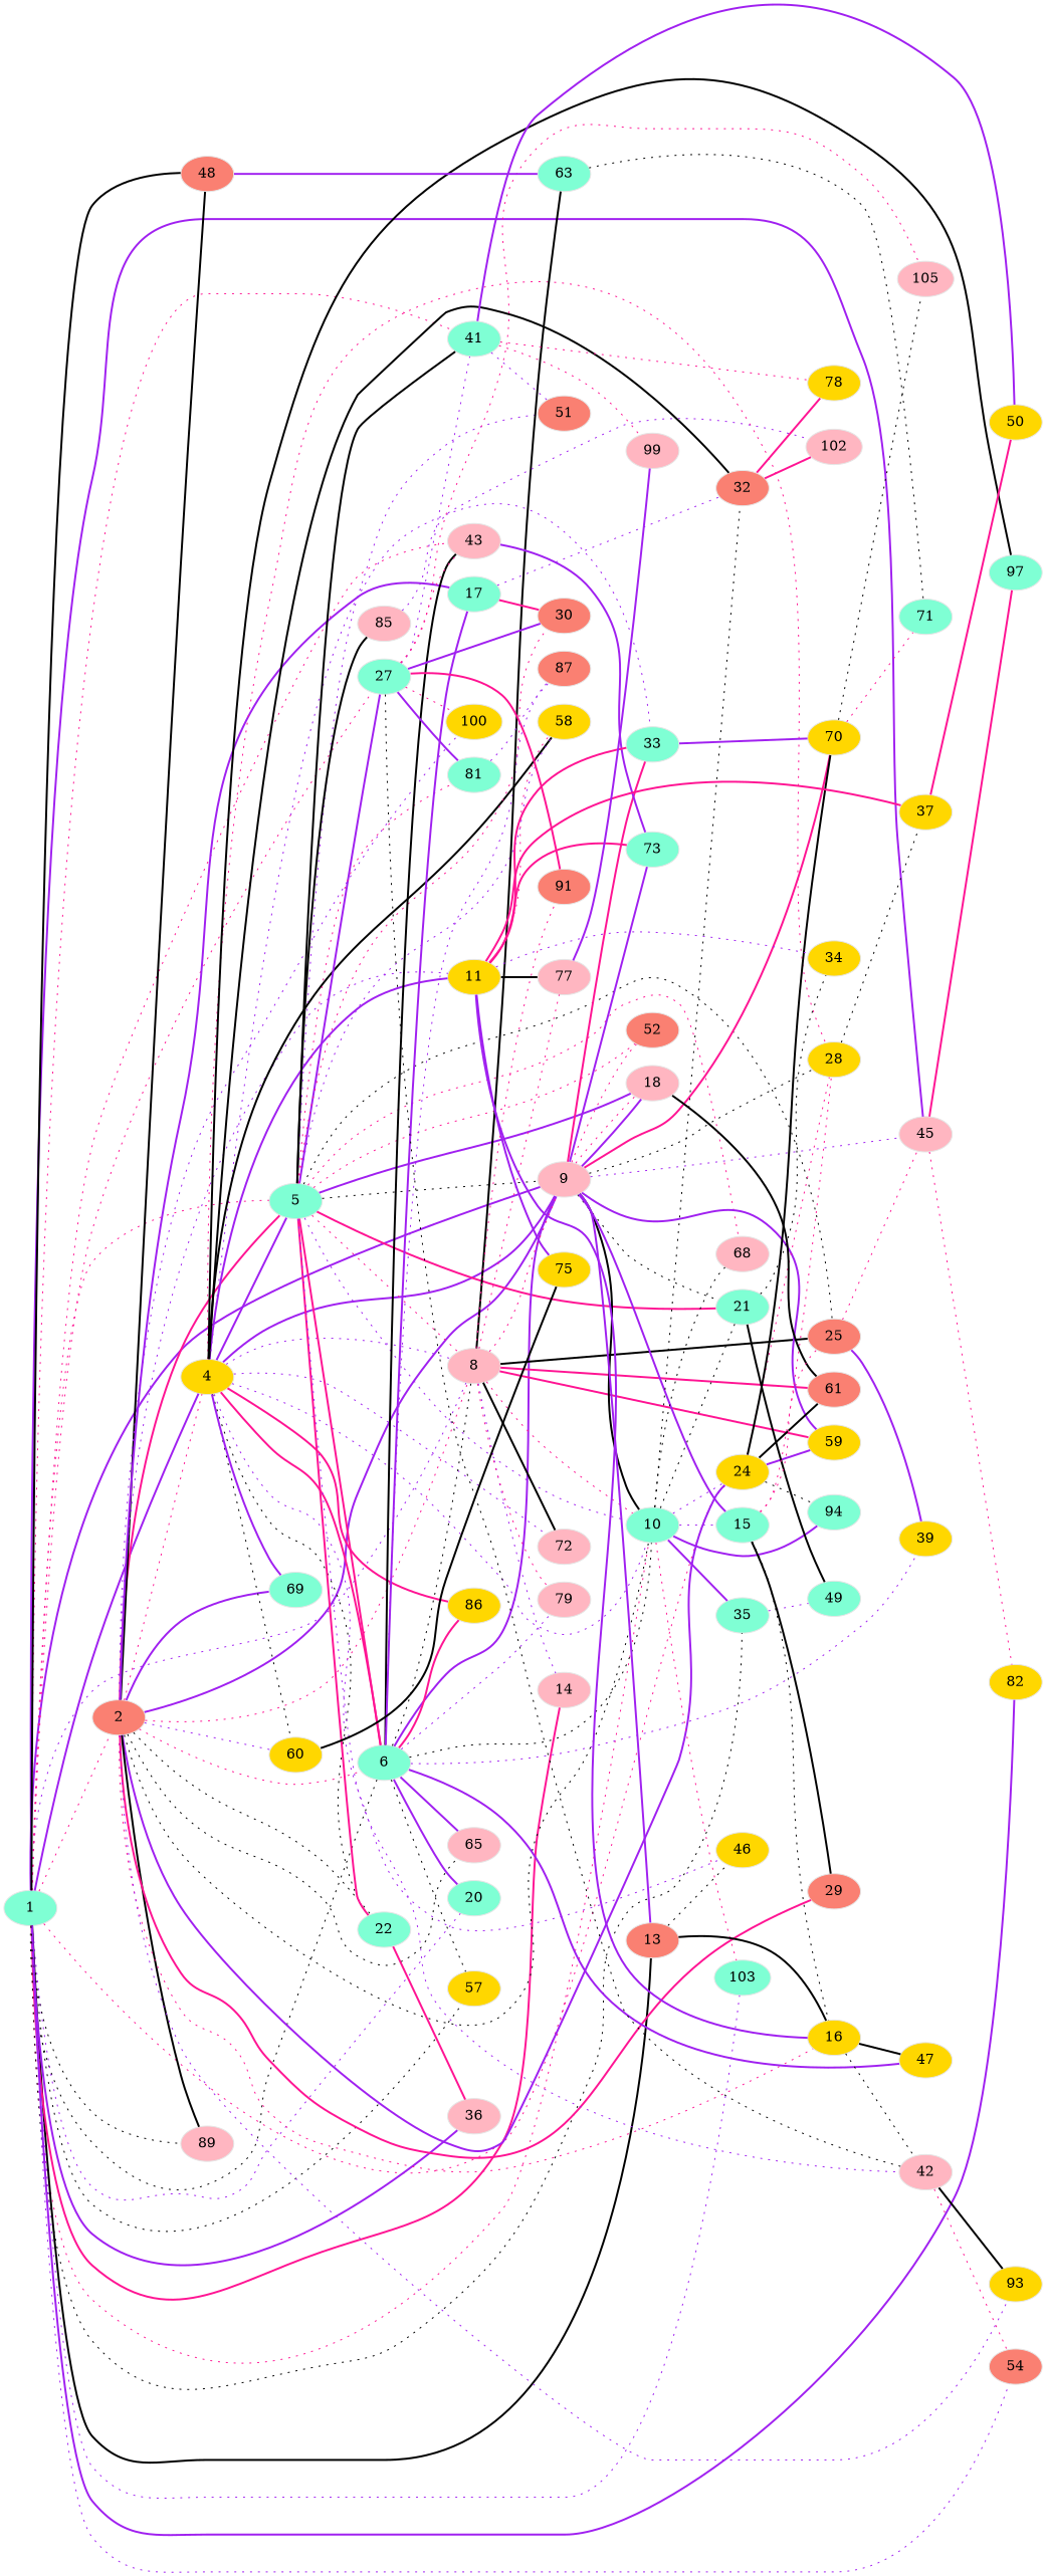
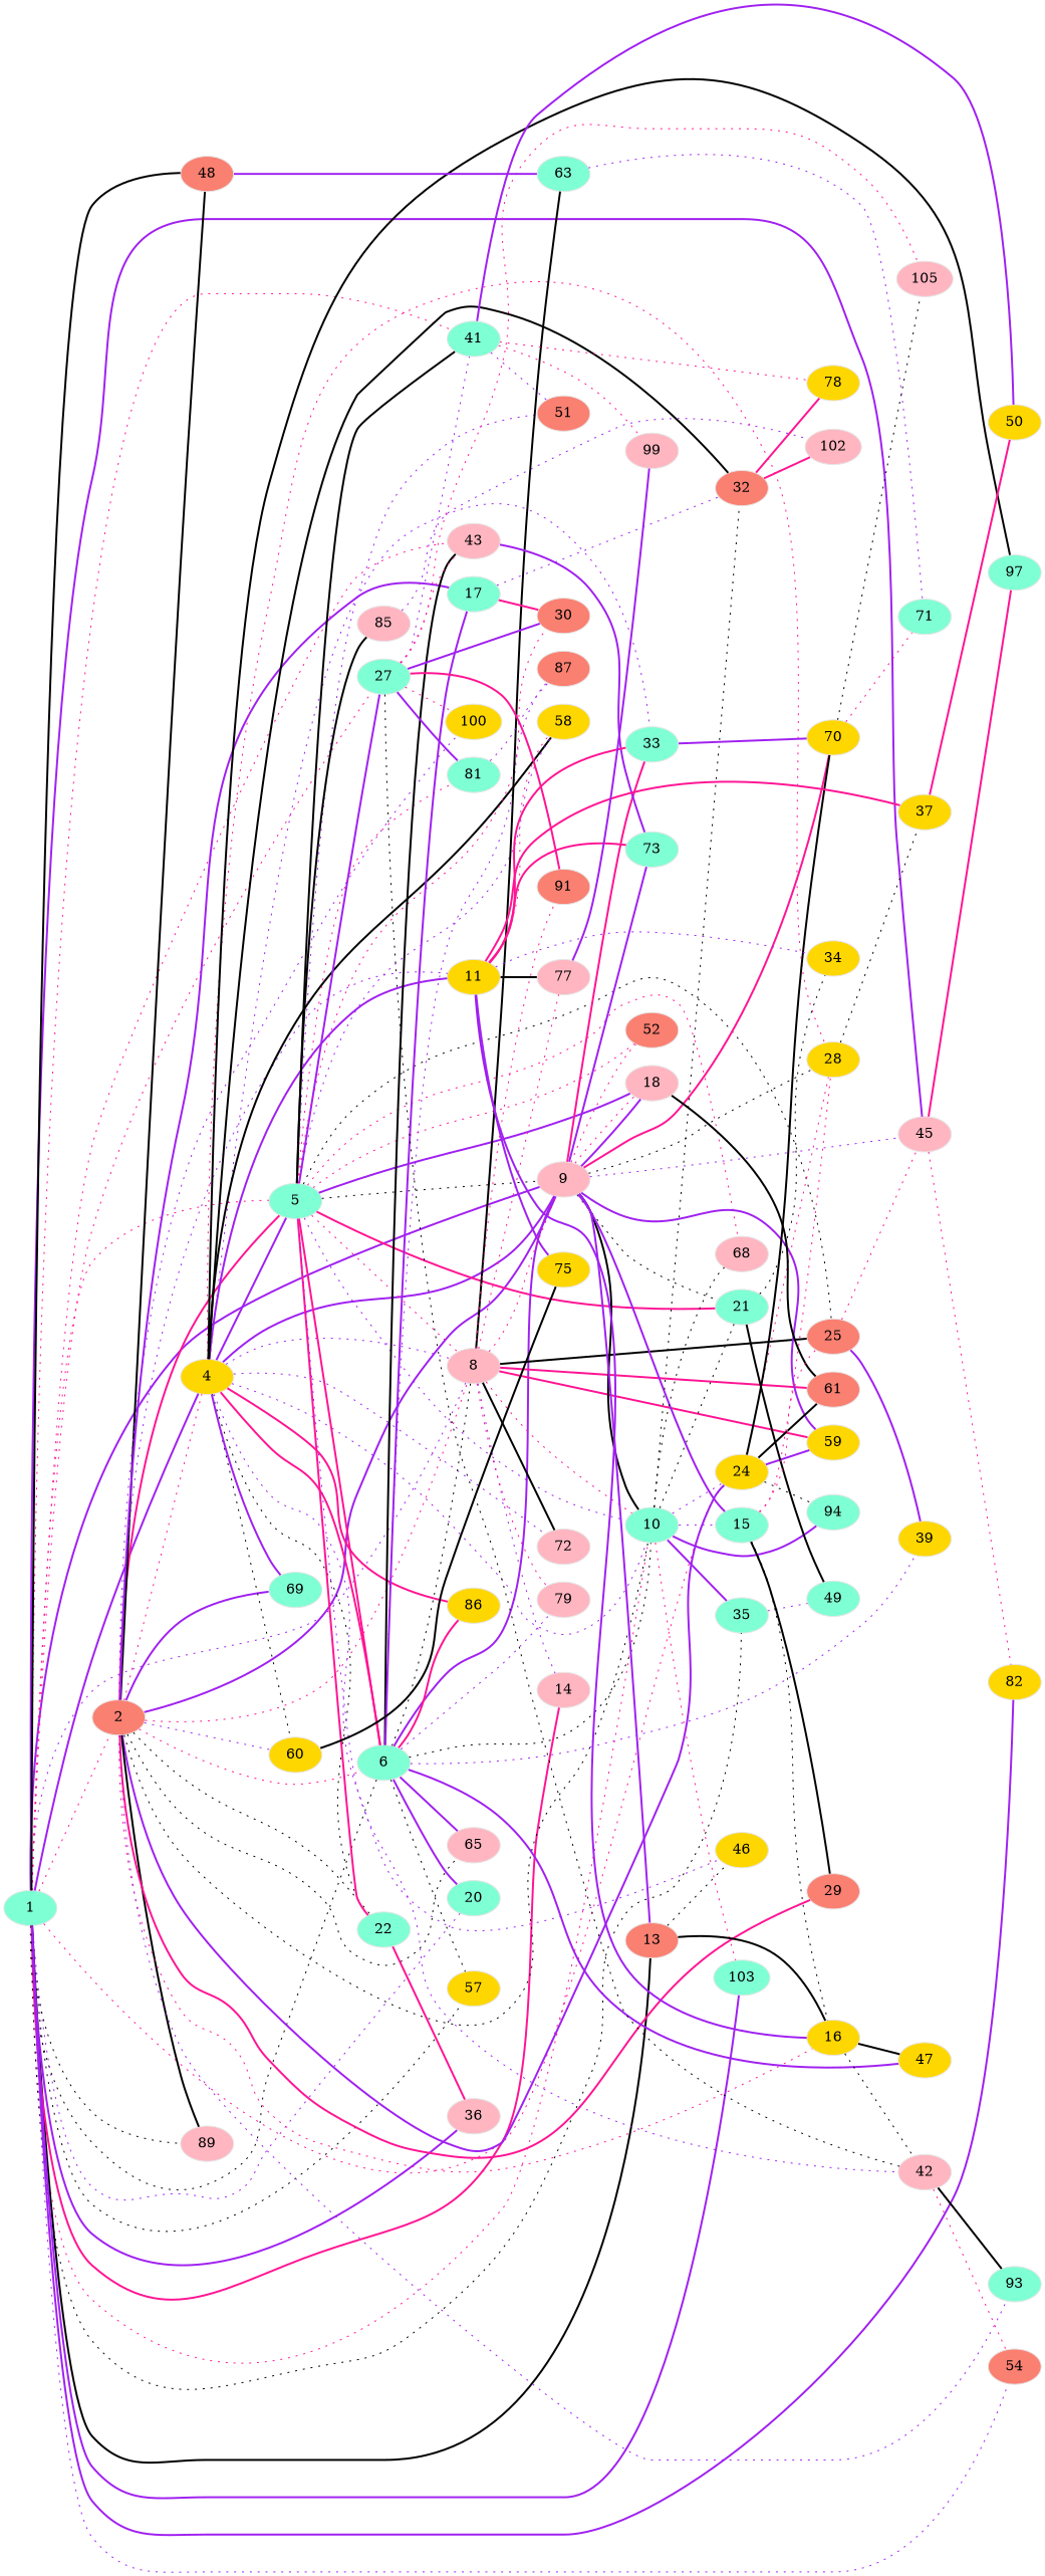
  graph {
    rankdir=LR
    node [color=gray90 fillcolor=aquamarine style=filled]
    edge [color=purple style=dotted]
    1 [super="+106"]
    2 [fillcolor=salmon super="+3"]
    4 [fillcolor=gold super="+12"]
    5 [super="+7"]
    6 [super="+107"]
    8 [fillcolor=lightpink super="+31"]
    9 [fillcolor=lightpink]
    10 [super="+53"]
    13 [fillcolor=salmon super="+98"]
    14 [fillcolor=lightpink]
    20
    24 [fillcolor=gold super="+26"]
    27 [super="+84"]
    35 [super="+104"]
    36 [fillcolor=lightpink]
    41 [super="+80"]
    43 [fillcolor=lightpink super="+62"]
    45 [fillcolor=lightpink super="+90"]
    48 [fillcolor=salmon]
    54 [fillcolor=salmon]
    57 [fillcolor=gold]
    82 [fillcolor=gold]
    89 [fillcolor=lightpink]
    103
    11 [fillcolor=gold super="+19"]
    16 [fillcolor=gold super="+56"]
    17 [super="+92"]
    22 [super="+67"]
    29 [fillcolor=salmon]
    60 [fillcolor=gold]
    65 [fillcolor=lightpink]
    69
-   93 [fillcolor=gold]
+   93
    100 [fillcolor=gold]
    28 [fillcolor=gold super="+83"]
    32 [fillcolor=salmon super="+44"]
    33 [super="+38"]
    46 [fillcolor=gold]
    58 [fillcolor=gold super="+64"]
    72 [fillcolor=lightpink]
    86 [fillcolor=gold]
    n42 [label=97]
    18 [fillcolor=lightpink super="+23"]
    21 [super="+40"]
    25 [fillcolor=salmon super="+55"]
    30 [fillcolor=salmon super="+74"]
    42 [fillcolor=lightpink super="+76"]
    51 [fillcolor=salmon]
    52 [fillcolor=salmon]
    68 [fillcolor=lightpink]
    81
    85 [fillcolor=lightpink]
    39 [fillcolor=gold]
    47 [fillcolor=gold]
    79 [fillcolor=lightpink]
    87 [fillcolor=salmon]
    59 [fillcolor=gold super="+97"]
    61 [fillcolor=salmon super="+101"]
    63
    77 [fillcolor=lightpink]
    91 [fillcolor=salmon]
    15 [super="+66"]
    70 [fillcolor=gold super="+95"]
    73 [super="+88"]
    94
    105 [fillcolor=lightpink]
    49
    78 [fillcolor=gold]
    50 [fillcolor=gold]
    99 [fillcolor=lightpink]
    34 [fillcolor=gold]
    37 [fillcolor=gold]
    75 [fillcolor=gold]
    102 [fillcolor=lightpink]
    71
    1 -- 2 [color=deeppink weight=2]
    1 -- 4 [style=bold weight=2]
    1 -- 5 [color=deeppink weight=2]
    1 -- 6 [color=black]
    1 -- 8
    1 -- 9 [style=bold]
    1 -- 10 [color=deeppink]
    1 -- 13 [color=black style=bold]
    1 -- 14 [color=deeppink style=bold]
    1 -- 20
    1 -- 24 [color=deeppink]
    1 -- 27 [color=deeppink]
    1 -- 35 [color=black]
    1 -- 36 [style=bold]
    1 -- 41 [color=deeppink]
    1 -- 43 [color=deeppink]
    1 -- 45 [style=bold]
    1 -- 48 [color=black style=bold]
    1 -- 54
    1 -- 57 [color=black]
    1 -- 82 [style=bold]
    1 -- 89 [color=black]
-   1 -- 103
+   1 -- 103 [style=bold]
    2 -- 4 [color=deeppink weight=2]
    2 -- 5 [color=deeppink style=bold weight=4]
    2 -- 6 [color=deeppink weight=2]
    2 -- 8 [color=deeppink weight=3]
    2 -- 9 [style=bold weight=2]
    2 -- 10 [color=black weight=2]
    2 -- 24 [style=bold]
    2 -- 48 [color=black style=bold]
    2 -- 89 [color=black style=bold]
    2 -- 11
    2 -- 16 [color=deeppink]
    2 -- 17 [style=bold]
    2 -- 22 [color=black]
    2 -- 29 [color=deeppink style=bold]
    2 -- 60
    2 -- 65 [color=black]
    2 -- 69 [style=bold]
    2 -- 93
    2 -- 100
    4 -- 5 [style=bold weight=2]
    4 -- 6 [color=deeppink style=bold]
    4 -- 8
    4 -- 9 [style=bold]
    4 -- 10
    4 -- 11 [style=bold]
    4 -- 22 [color=black]
    4 -- 60 [color=black]
    4 -- 69 [style=bold]
    4 -- 28 [color=deeppink]
    4 -- 32 [color=black style=bold]
    4 -- 33
    4 -- 46
    4 -- 58 [color=black style=bold]
    4 -- 72
    4 -- 86 [color=deeppink style=bold]
    4 -- n42 [color=black style=bold]
    5 -- 6 [color=deeppink style=bold weight=3]
    5 -- 8 [color=deeppink weight=2]
    5 -- 9 [color=black weight=2]
    5 -- 10 [weight=3]
    5 -- 27 [style=bold]
    5 -- 41 [color=black style=bold]
    5 -- 22 [color=deeppink style=bold]
    5 -- 58
    5 -- 18 [style=bold]
    5 -- 21 [color=deeppink style=bold]
    5 -- 25 [color=black]
    5 -- 30 [color=deeppink]
    5 -- 42 [weight=3]
    5 -- 51
    5 -- 52 [color=deeppink]
    5 -- 68 [color=deeppink]
    5 -- 81 [color=deeppink]
    5 -- 85 [color=black style=bold]
    6 -- 8 [color=black]
    6 -- 9 [style=bold]
    6 -- 10 [color=black]
    6 -- 20 [style=bold]
    6 -- 43 [color=black style=bold]
    6 -- 57 [color=black]
    6 -- 17 [style=bold weight=2]
    6 -- 65 [style=bold]
    6 -- 86 [color=deeppink style=bold]
    6 -- 39
    6 -- 47 [style=bold]
    6 -- 79
    6 -- 87
    8 -- 9 [color=deeppink]
    8 -- 10 [color=deeppink]
    8 -- 14
    8 -- 72 [color=black style=bold]
    8 -- 25 [color=black style=bold]
    8 -- 79 [color=deeppink]
    8 -- 59 [color=deeppink style=bold]
    8 -- 61 [color=deeppink style=bold]
    8 -- 63 [color=black style=bold]
    8 -- 77 [color=deeppink]
    8 -- 91 [color=deeppink]
    9 -- 10 [color=black style=bold]
    9 -- 13 [style=bold]
    9 -- 45
    9 -- 28 [color=black]
    9 -- 33 [color=deeppink style=bold]
    9 -- 18 [style=bold]
    9 -- 18 [color=deeppink]
    9 -- 21 [color=black]
    9 -- 52 [color=deeppink]
    9 -- 59 [style=bold]
    9 -- 15 [style=bold]
    9 -- 70 [color=deeppink style=bold]
    9 -- 73 [style=bold]
    10 -- 24
    10 -- 35 [style=bold weight=2]
    10 -- 103 [color=deeppink]
    10 -- 32 [color=black]
    10 -- 21 [color=black]
    10 -- 68 [color=black]
    10 -- 15
    10 -- 94 [style=bold]
    13 -- 16 [color=black style=bold]
    13 -- 46 [color=black]
    24 -- 28 [color=deeppink]
    24 -- 59 [style=bold]
    24 -- 61 [color=black style=bold]
    24 -- 70 [color=black style=bold]
    24 -- 94 [color=black]
    27 -- 41
    27 -- 43 [color=deeppink]
    27 -- 100 [color=deeppink]
    27 -- 30 [style=bold]
    27 -- 42 [color=black]
    27 -- 81 [style=bold]
    27 -- 91 [color=deeppink style=bold]
    27 -- 105 [color=deeppink]
    35 -- 49
    41 -- 51
    41 -- 78 [color=deeppink]
    41 -- 50 [style=bold]
    41 -- 99 [color=deeppink]
    43 -- 73 [style=bold]
    45 -- 82 [color=deeppink]
    45 -- n42 [color=deeppink style=bold]
    48 -- 63 [style=bold]
    11 -- 16 [style=bold]
    11 -- 33 [color=deeppink style=bold]
    11 -- 58 [color=deeppink]
    11 -- 77 [color=black style=bold]
    11 -- 73 [color=deeppink style=bold]
    11 -- 34
    11 -- 37 [color=deeppink style=bold]
    11 -- 75 [style=bold]
    16 -- 42 [color=black]
    16 -- 47 [color=black style=bold]
    17 -- 32
    17 -- 30 [color=deeppink style=bold]
    22 -- 36 [color=deeppink style=bold]
    60 -- 75 [color=black style=bold]
    28 -- 37 [color=black]
    32 -- 78 [color=deeppink style=bold]
    32 -- 102 [color=deeppink style=bold]
    33 -- 70 [style=bold]
    18 -- 61 [color=black style=bold]
    21 -- 49 [color=black style=bold]
    21 -- 34 [color=black]
    25 -- 45 [color=deeppink]
    25 -- 39 [style=bold]
    42 -- 54 [color=deeppink]
    42 -- 93 [color=black style=bold]
    81 -- 87
    85 -- 102
-   63 -- 71 [color=black]
+   63 -- 71
    77 -- 99 [style=bold]
    15 -- 16 [color=black]
    15 -- 29 [color=black style=bold]
    15 -- 28 [color=deeppink]
    15 -- 25 [color=deeppink]
    70 -- 105 [color=black]
    70 -- 71 [color=deeppink]
    37 -- 50 [color=deeppink style=bold]
  }
